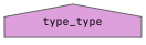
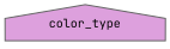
  digraph {
    rankdir=LR
    fontname="JetBrains Mono"
-   n1 [color=grey40 fillcolor=plum fontname="JetBrains Mono" fontsize=10 height=0.2 label=type_type shape=house style=filled width=0.4]
+   n1 [color=grey40 fillcolor=plum fontname="JetBrains Mono" fontsize=10 height=0.2 label=color_type shape=house style=filled width=0.4]
  }
